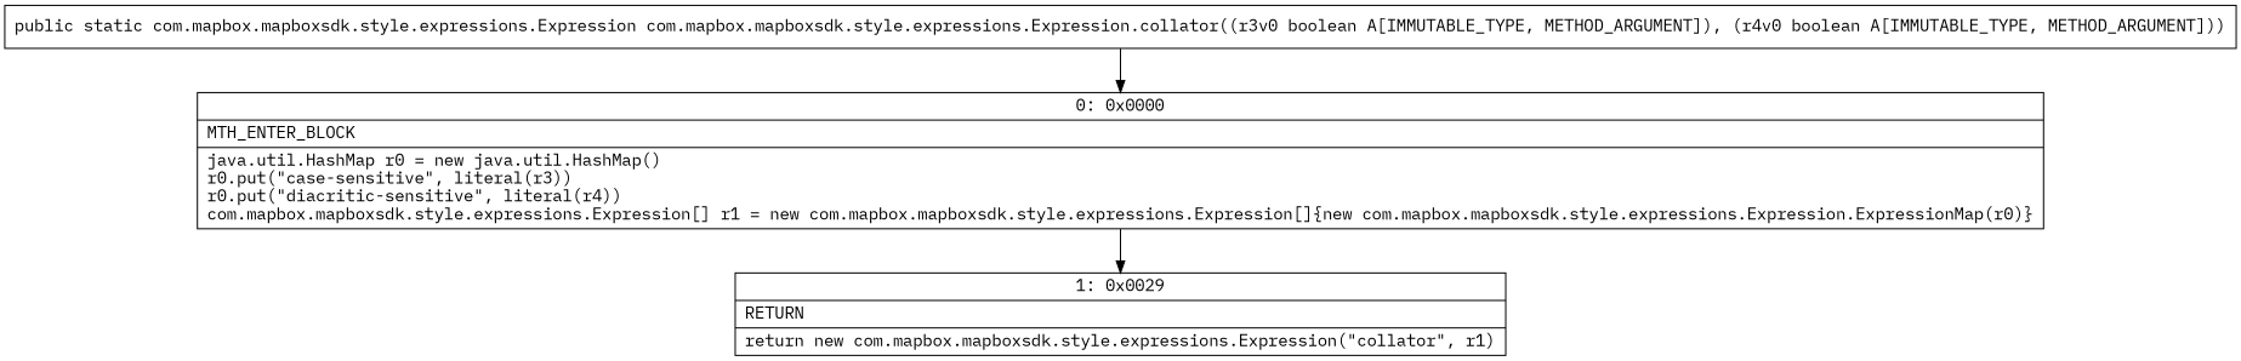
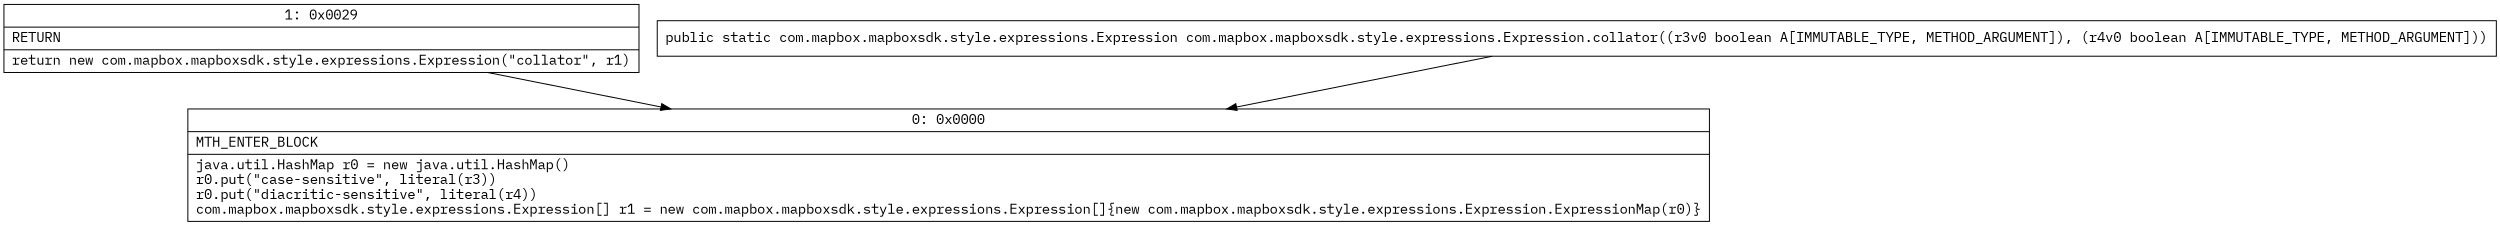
  digraph {
    fontname="IBM Plex Mono"
    node [shape=record fontname="IBM Plex Mono"]
    edge [fontname="IBM Plex Mono"]
    n1 [label="{0\:\ 0x0000|MTH_ENTER_BLOCK\l|java.util.HashMap r0 = new java.util.HashMap()\lr0.put(\"case\-sensitive\", literal(r3))\lr0.put(\"diacritic\-sensitive\", literal(r4))\lcom.mapbox.mapboxsdk.style.expressions.Expression[] r1 = new com.mapbox.mapboxsdk.style.expressions.Expression[]\{new com.mapbox.mapboxsdk.style.expressions.Expression.ExpressionMap(r0)\}\l}"]
    n2 [label="{1\:\ 0x0029|RETURN\l|return new com.mapbox.mapboxsdk.style.expressions.Expression(\"collator\", r1)\l}"]
    n3 [label="{public static com.mapbox.mapboxsdk.style.expressions.Expression com.mapbox.mapboxsdk.style.expressions.Expression.collator((r3v0 boolean A[IMMUTABLE_TYPE, METHOD_ARGUMENT]), (r4v0 boolean A[IMMUTABLE_TYPE, METHOD_ARGUMENT])) }"]
-   n1 -> n2
+   n2 -> n1
    n3 -> n1
  }
